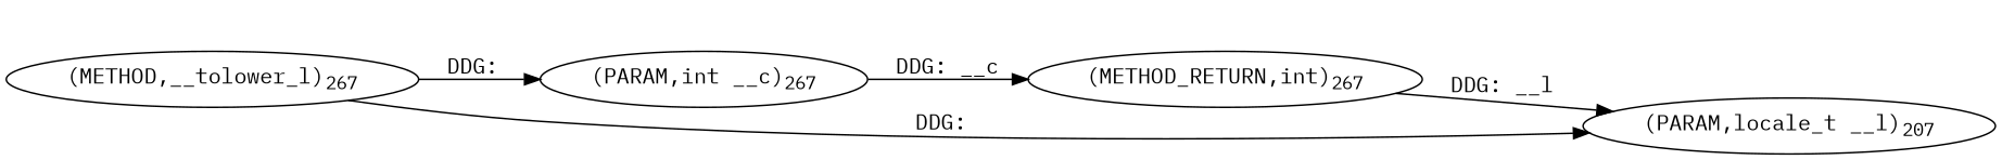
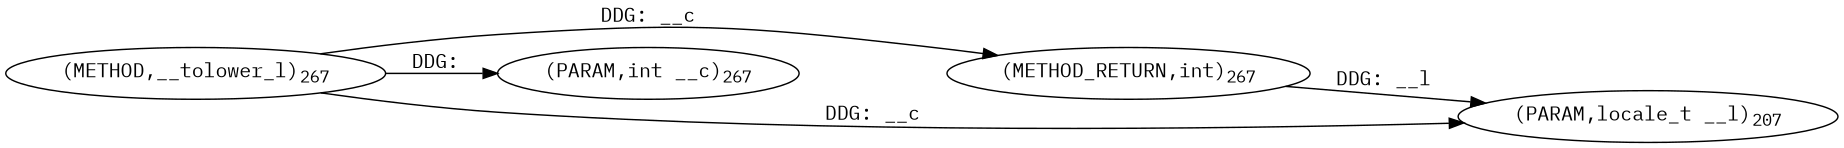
  digraph {
    fontname="IBM Plex Mono"
    rankdir=LR
    node [fontname="IBM Plex Mono"]
    edge [fontname="IBM Plex Mono"]
    n1 [label=<(METHOD,__tolower_l)<SUB>267</SUB>>]
    n2 [label=<(PARAM,int __c)<SUB>267</SUB>>]
    n3 [label=<(PARAM,locale_t __l)<SUB>207</SUB>>]
    n4 [label=<(METHOD_RETURN,int)<SUB>267</SUB>>]
    n1 -> n2 [label="DDG: "]
-   n1 -> n3 [label="DDG: "]
-   n2 -> n4 [label="DDG: __c"]
+   n1 -> n3 [label="DDG: __c"]
+   n1 -> n4 [label="DDG: __c"]
    n4 -> n3 [label="DDG: __l"]
  }
